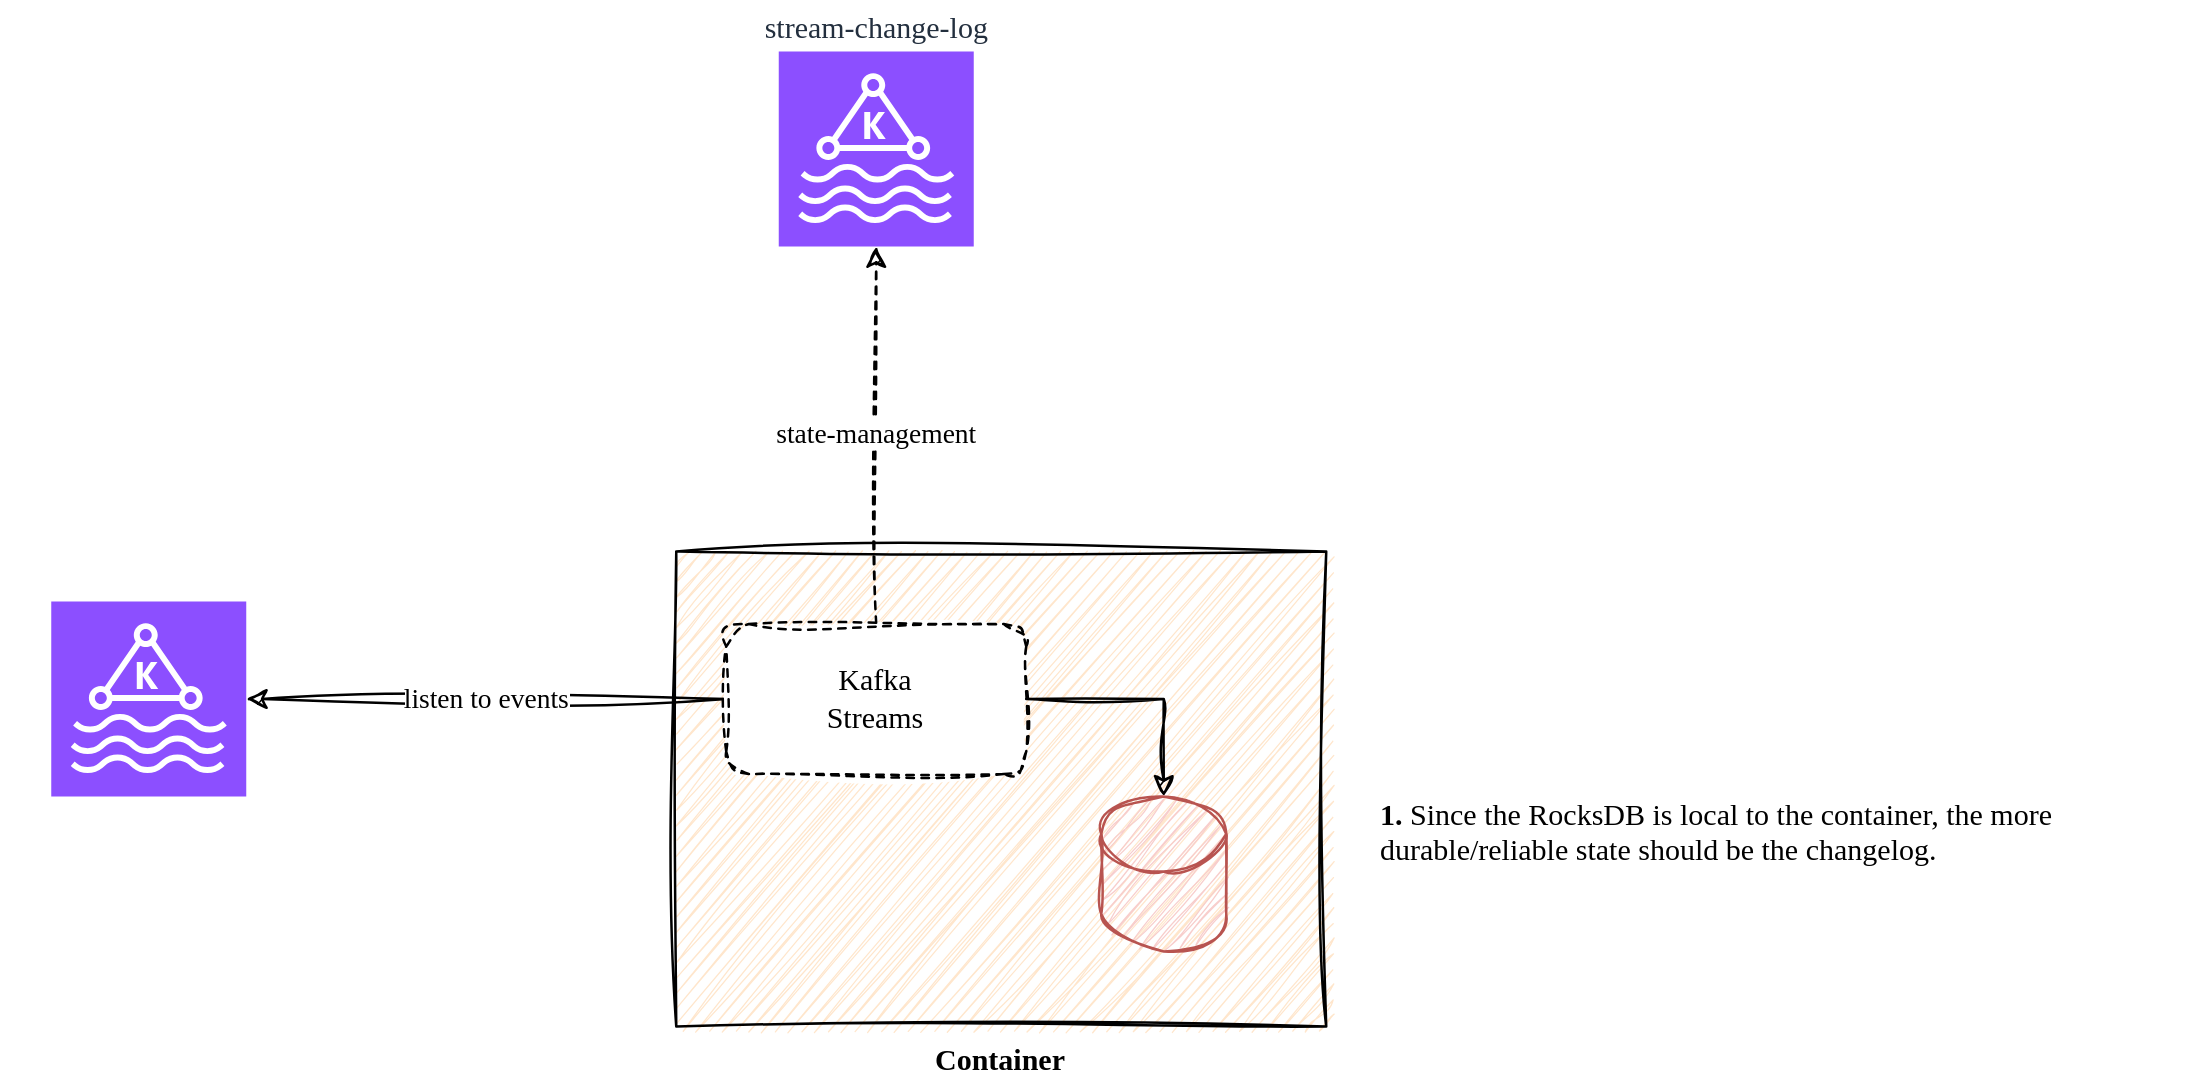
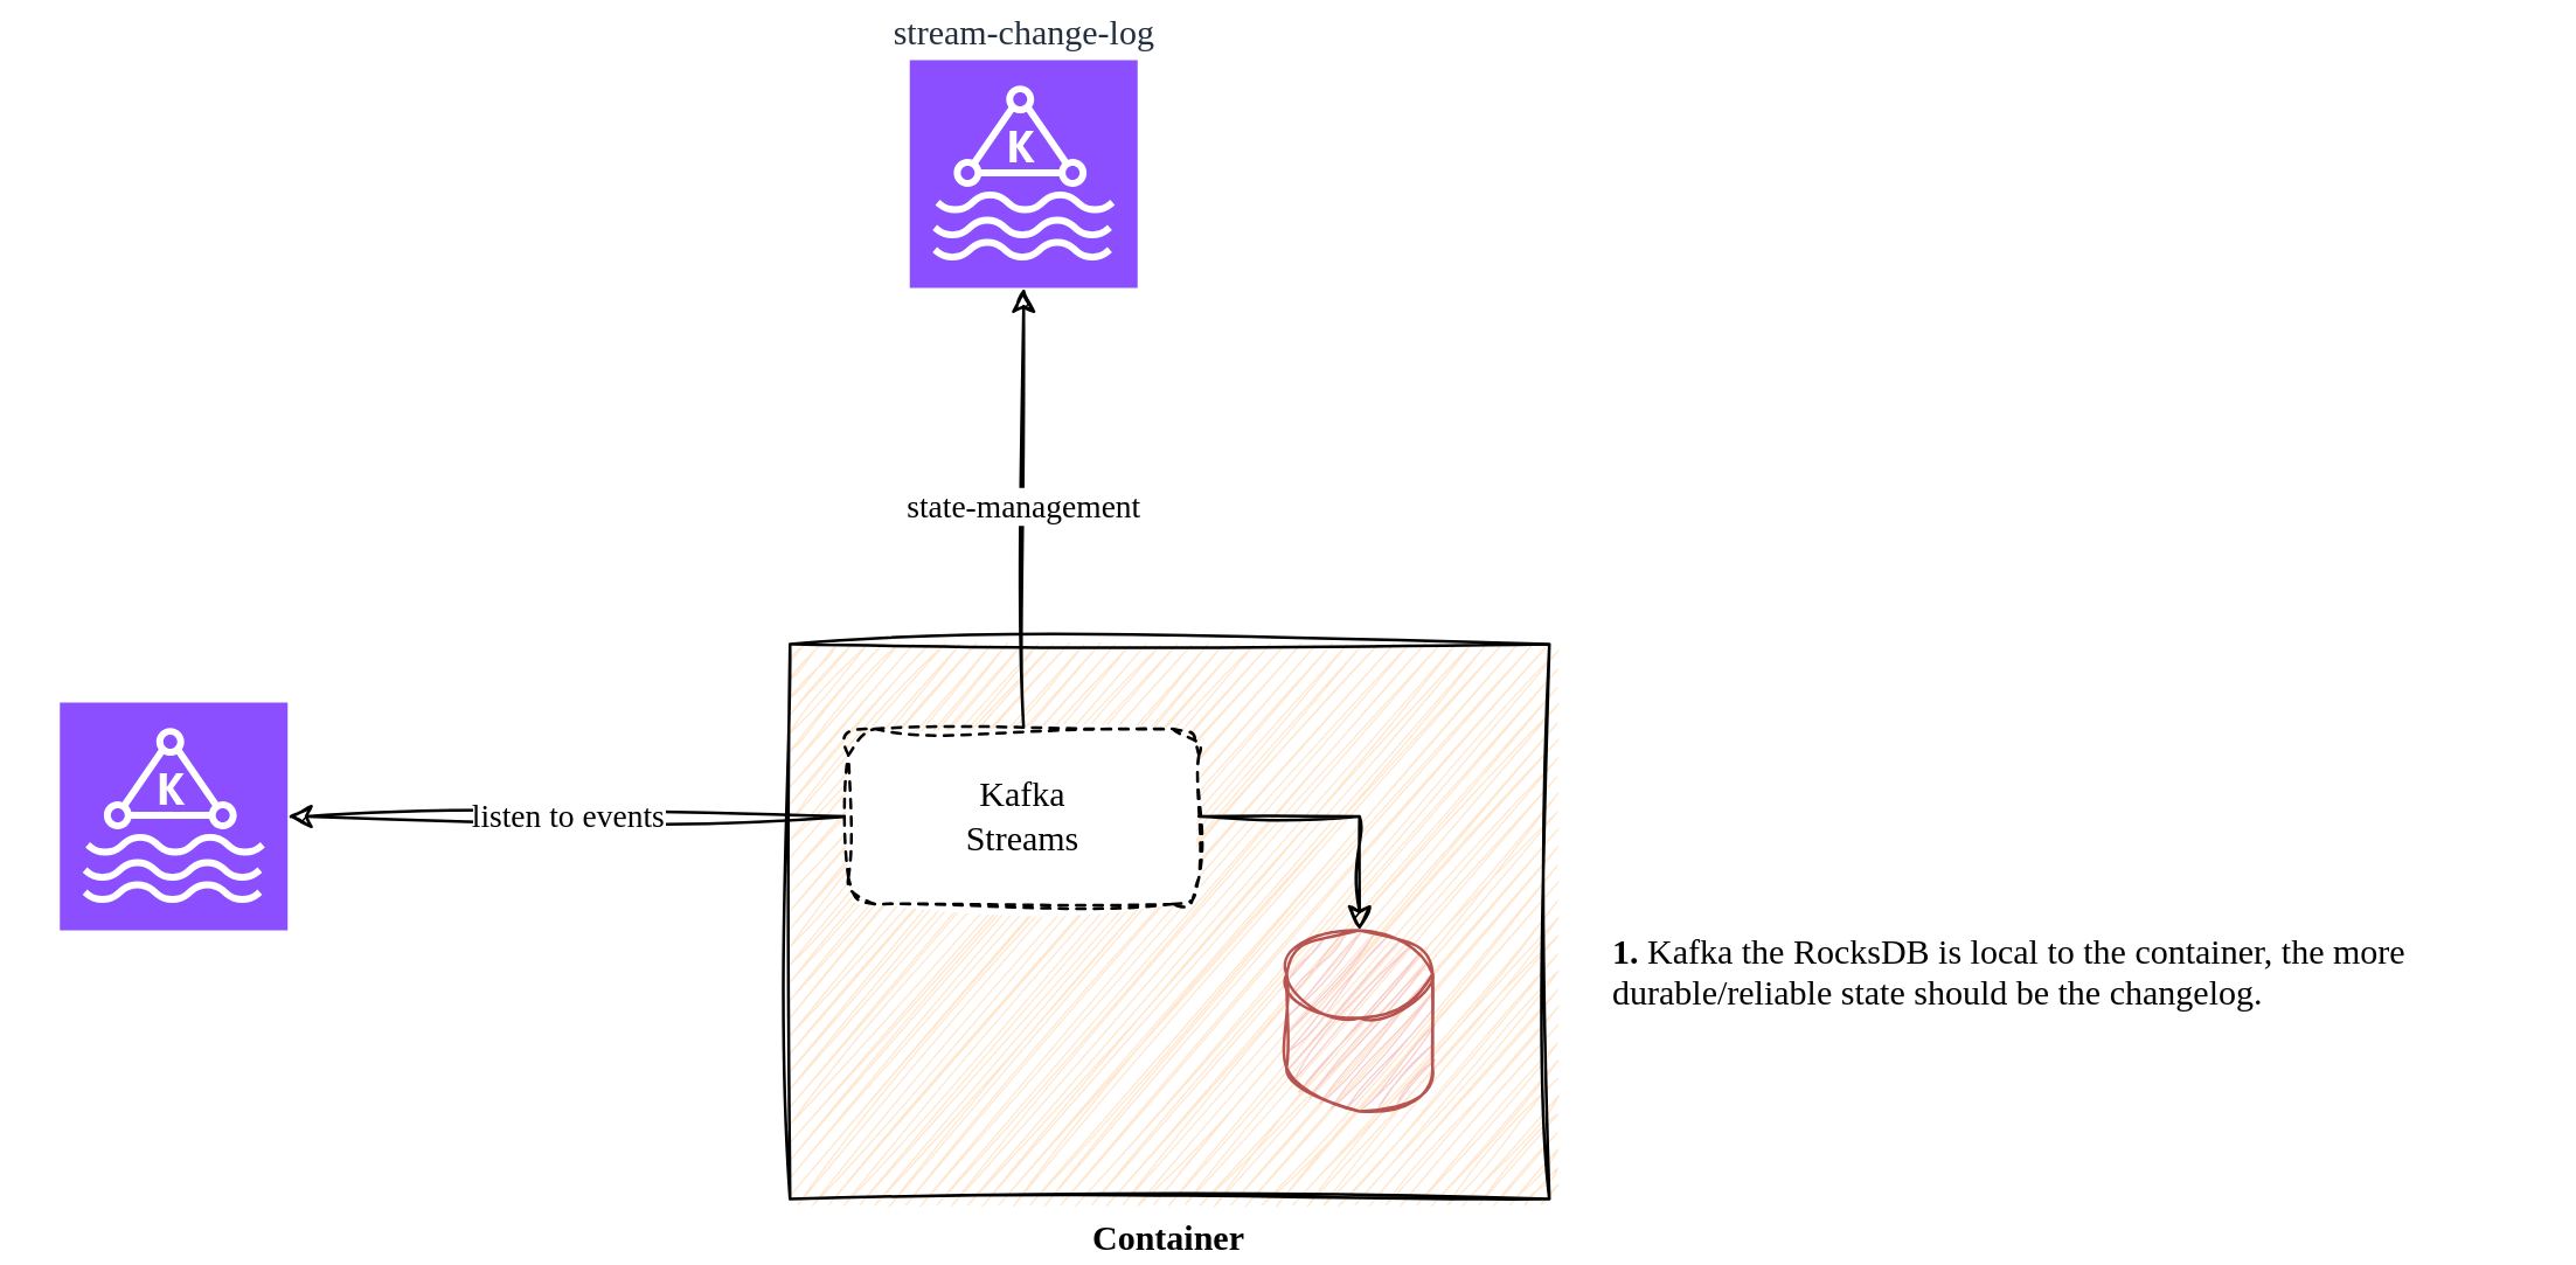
  <mxCell id="0" />
  <mxCell id="1" parent="0" />
  <mxCell id="2" value="Container" style="rounded=0;whiteSpace=wrap;html=1;sketch=1;hachureGap=4;jiggle=2;curveFitting=1;fontFamily=Architects Daughter;fontSource=https%3A%2F%2Ffonts.googleapis.com%2Fcss%3Ffamily%3DArchitects%2BDaughter;fontStyle=1;labelPosition=center;verticalLabelPosition=bottom;align=center;verticalAlign=top;fillColor=#ffe6cc;" vertex="1" parent="1"><mxGeometry x="270" y="220" width="260" height="190" as="geometry" /></mxCell>
  <mxCell id="3" value="" style="sketch=0;points=[[0,0,0],[0.25,0,0],[0.5,0,0],[0.75,0,0],[1,0,0],[0,1,0],[0.25,1,0],[0.5,1,0],[0.75,1,0],[1,1,0],[0,0.25,0],[0,0.5,0],[0,0.75,0],[1,0.25,0],[1,0.5,0],[1,0.75,0]];outlineConnect=0;fontColor=#232F3E;fillColor=#8C4FFF;strokeColor=#ffffff;dashed=0;verticalLabelPosition=bottom;verticalAlign=top;align=center;html=1;fontSize=12;fontStyle=0;aspect=fixed;shape=mxgraph.aws4.resourceIcon;resIcon=mxgraph.aws4.managed_streaming_for_kafka;hachureGap=4;jiggle=2;curveFitting=1;fontFamily=Architects Daughter;fontSource=https%3A%2F%2Ffonts.googleapis.com%2Fcss%3Ffamily%3DArchitects%2BDaughter;" vertex="1" parent="1"><mxGeometry x="20" y="240" width="78" height="78" as="geometry" /></mxCell>
  <mxCell id="4" value="listen to events" style="edgeStyle=orthogonalEdgeStyle;rounded=0;sketch=1;hachureGap=4;jiggle=2;curveFitting=1;orthogonalLoop=1;jettySize=auto;html=1;fontFamily=Architects Daughter;fontSource=https%3A%2F%2Ffonts.googleapis.com%2Fcss%3Ffamily%3DArchitects%2BDaughter;" edge="1" parent="1" source="6" target="3"><mxGeometry relative="1" as="geometry" /></mxCell>
- <mxCell id="5" value="state-management" style="edgeStyle=orthogonalEdgeStyle;rounded=0;sketch=1;hachureGap=4;jiggle=2;curveFitting=1;orthogonalLoop=1;jettySize=auto;html=1;fontFamily=Architects Daughter;fontSource=https%3A%2F%2Ffonts.googleapis.com%2Fcss%3Ffamily%3DArchitects%2BDaughter;dashed=1;" edge="1" parent="1" source="6" target="9"><mxGeometry relative="1" as="geometry" /></mxCell>
+ <mxCell id="5" value="state-management" style="edgeStyle=orthogonalEdgeStyle;rounded=0;sketch=1;hachureGap=4;jiggle=2;curveFitting=1;orthogonalLoop=1;jettySize=auto;html=1;fontFamily=Architects Daughter;fontSource=https%3A%2F%2Ffonts.googleapis.com%2Fcss%3Ffamily%3DArchitects%2BDaughter;" edge="1" parent="1" source="6" target="9"><mxGeometry relative="1" as="geometry" /></mxCell>
  <mxCell id="6" value="Kafka&lt;div&gt;Streams&lt;/div&gt;" style="rounded=1;whiteSpace=wrap;html=1;sketch=1;hachureGap=4;jiggle=2;curveFitting=1;fontFamily=Architects Daughter;fontSource=https%3A%2F%2Ffonts.googleapis.com%2Fcss%3Ffamily%3DArchitects%2BDaughter;dashed=1;" vertex="1" parent="1"><mxGeometry x="290" y="249" width="120" height="60" as="geometry" /></mxCell>
  <mxCell id="7" value="" style="shape=cylinder3;whiteSpace=wrap;html=1;boundedLbl=1;backgroundOutline=1;size=15;sketch=1;hachureGap=4;jiggle=2;curveFitting=1;fontFamily=Architects Daughter;fontSource=https%3A%2F%2Ffonts.googleapis.com%2Fcss%3Ffamily%3DArchitects%2BDaughter;fillColor=#f8cecc;strokeColor=#b85450;" vertex="1" parent="1"><mxGeometry x="440" y="318" width="50" height="62" as="geometry" /></mxCell>
  <mxCell id="8" style="edgeStyle=orthogonalEdgeStyle;rounded=0;sketch=1;hachureGap=4;jiggle=2;curveFitting=1;orthogonalLoop=1;jettySize=auto;html=1;entryX=0.5;entryY=0;entryDx=0;entryDy=0;entryPerimeter=0;fontFamily=Architects Daughter;fontSource=https%3A%2F%2Ffonts.googleapis.com%2Fcss%3Ffamily%3DArchitects%2BDaughter;" edge="1" parent="1" source="6" target="7"><mxGeometry relative="1" as="geometry" /></mxCell>
  <mxCell id="9" value="stream-change-log" style="sketch=0;points=[[0,0,0],[0.25,0,0],[0.5,0,0],[0.75,0,0],[1,0,0],[0,1,0],[0.25,1,0],[0.5,1,0],[0.75,1,0],[1,1,0],[0,0.25,0],[0,0.5,0],[0,0.75,0],[1,0.25,0],[1,0.5,0],[1,0.75,0]];outlineConnect=0;fontColor=#232F3E;fillColor=#8C4FFF;strokeColor=#ffffff;dashed=0;verticalLabelPosition=top;verticalAlign=bottom;align=center;html=1;fontSize=12;fontStyle=0;aspect=fixed;shape=mxgraph.aws4.resourceIcon;resIcon=mxgraph.aws4.managed_streaming_for_kafka;hachureGap=4;jiggle=2;curveFitting=1;fontFamily=Architects Daughter;fontSource=https%3A%2F%2Ffonts.googleapis.com%2Fcss%3Ffamily%3DArchitects%2BDaughter;labelPosition=center;" vertex="1" parent="1"><mxGeometry x="311" y="20" width="78" height="78" as="geometry" /></mxCell>
- <mxCell id="10" value="&lt;b&gt;1.&lt;/b&gt; Since the RocksDB is local to the container, the more durable/reliable state should be the changelog.&lt;div&gt;&amp;nbsp;&lt;/div&gt;" style="text;html=1;align=left;verticalAlign=middle;whiteSpace=wrap;rounded=0;fontFamily=Architects Daughter;fontSource=https%3A%2F%2Ffonts.googleapis.com%2Fcss%3Ffamily%3DArchitects%2BDaughter;" vertex="1" parent="1"><mxGeometry x="550" y="309" width="310" height="62" as="geometry" /></mxCell>
+ <mxCell id="10" value="&lt;b&gt;1.&lt;/b&gt; Kafka the RocksDB is local to the container, the more durable/reliable state should be the changelog.&lt;div&gt;&amp;nbsp;&lt;/div&gt;" style="text;html=1;align=left;verticalAlign=middle;whiteSpace=wrap;rounded=0;fontFamily=Architects Daughter;fontSource=https%3A%2F%2Ffonts.googleapis.com%2Fcss%3Ffamily%3DArchitects%2BDaughter;" vertex="1" parent="1"><mxGeometry x="550" y="309" width="310" height="62" as="geometry" /></mxCell>
